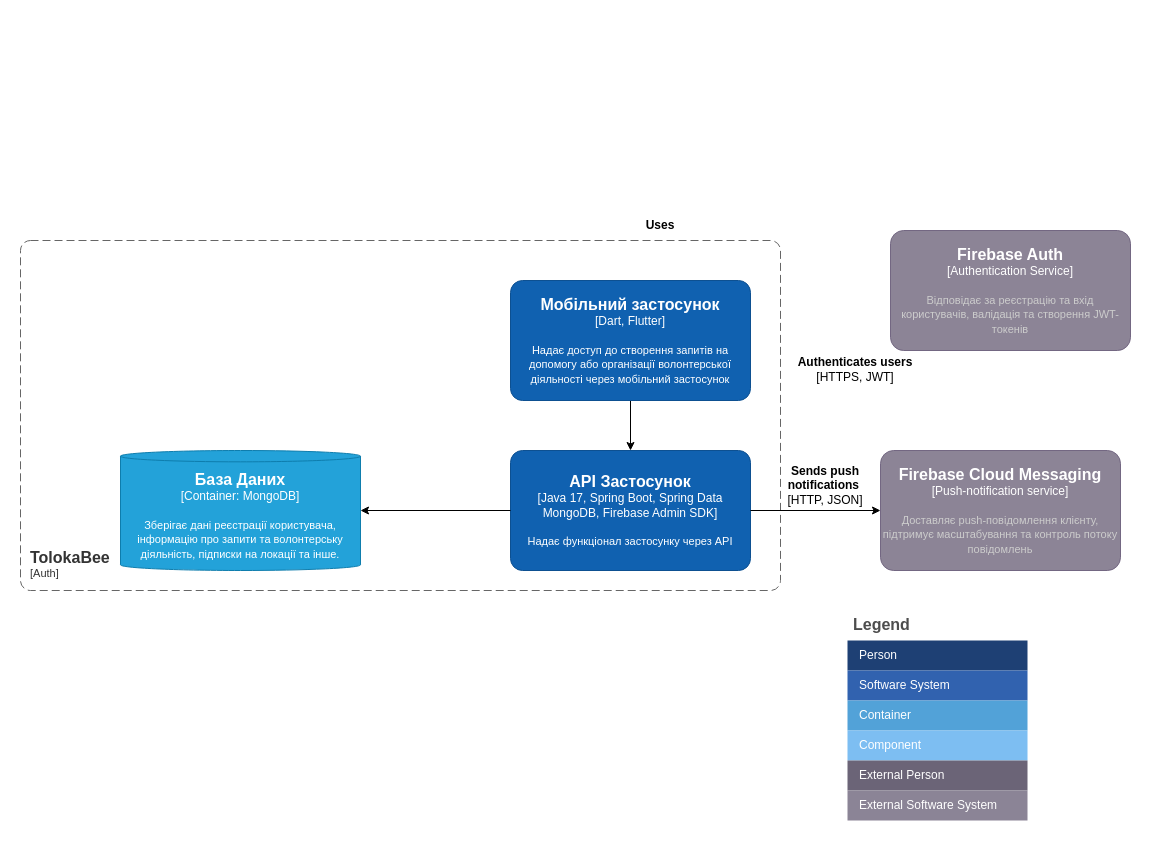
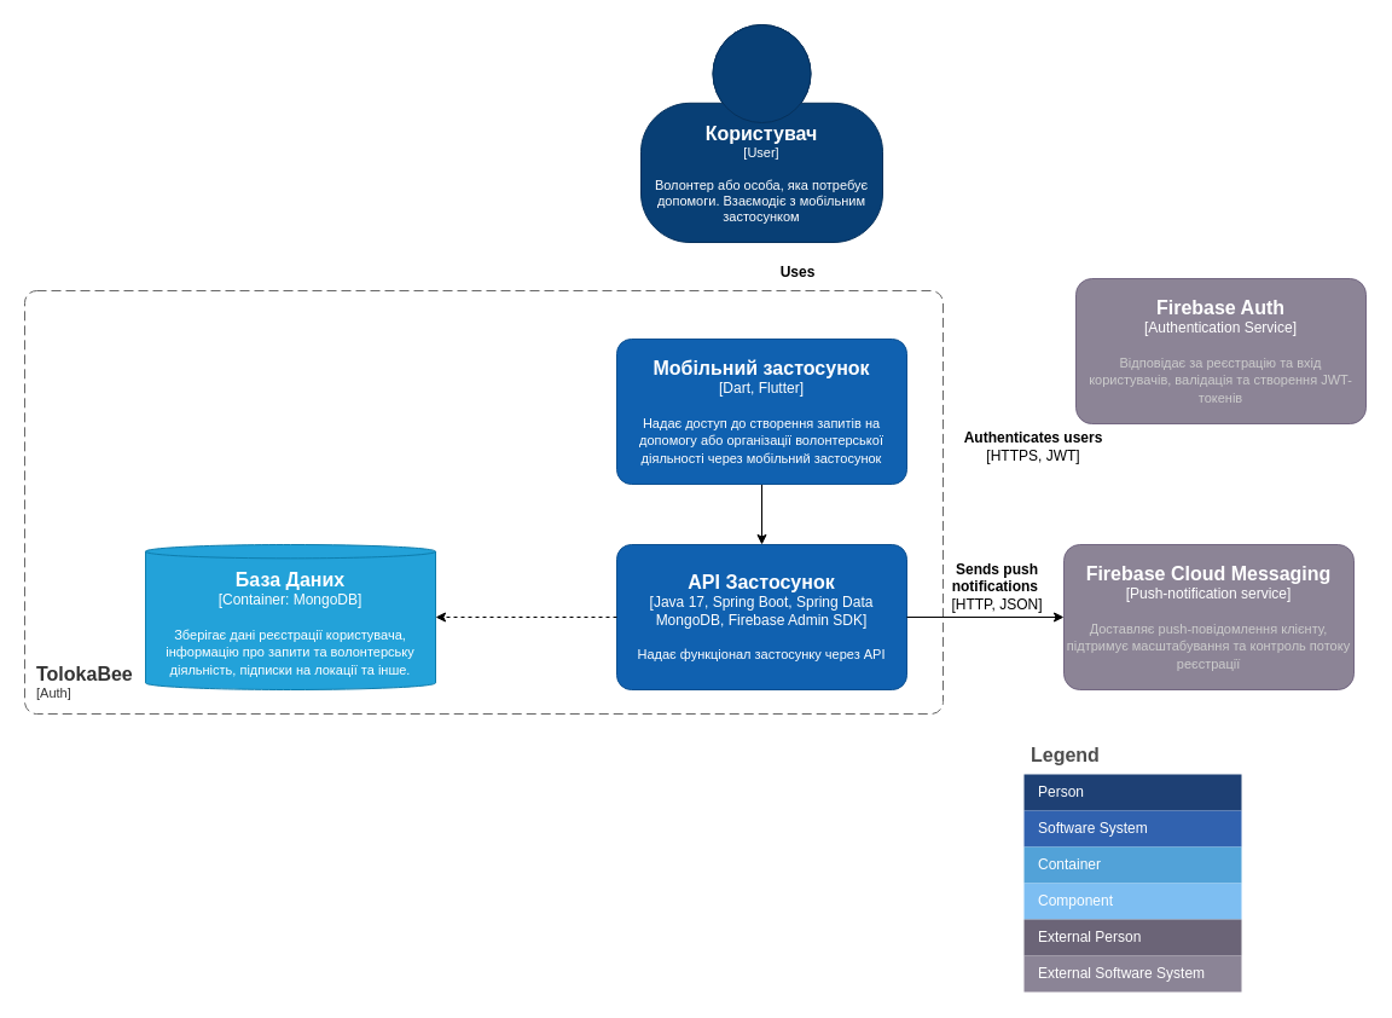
  <mxCell id="0" />
  <mxCell id="1" parent="0" />
+ <mxCell id="2" value="&lt;font style=&quot;font-size: 16px&quot;&gt;&lt;b&gt;Користувач&lt;/b&gt;&lt;/font&gt;&lt;div&gt;[User]&lt;/div&gt;&lt;br&gt;&lt;div&gt;&lt;font style=&quot;font-size: 11px&quot;&gt;&lt;font color=&quot;#ffffff&quot;&gt;Волонтер або особа, яка потребує допомоги. Взаємодіє з мобільним застосунком&lt;/font&gt;&lt;/div&gt;" style="html=1;fontSize=11;dashed=0;whiteSpace=wrap;fillColor=#083F75;strokeColor=#06315C;fontColor=#ffffff;shape=mxgraph.c4.person2;align=center;metaEdit=1;points=[[0.5,0,0],[1,0.5,0],[1,0.75,0],[0.75,1,0],[0.5,1,0],[0.25,1,0],[0,0.75,0],[0,0.5,0]];resizable=0;" parent="1" vertex="1"><mxGeometry x="530" y="20" width="200" height="180" as="geometry" /></mxCell>
  <mxCell id="3" value="&lt;font style=&quot;font-size: 16px&quot;&gt;&lt;b&gt;&lt;div style=&quot;text-align: left&quot;&gt;TolokaBee&lt;/div&gt;&lt;/b&gt;&lt;/font&gt;&lt;div style=&quot;text-align: left&quot;&gt;[Auth]&lt;/div&gt;" style="rounded=1;fontSize=11;whiteSpace=wrap;html=1;dashed=1;arcSize=20;fillColor=none;strokeColor=#666666;fontColor=#333333;labelBackgroundColor=none;align=left;verticalAlign=bottom;labelBorderColor=none;spacingTop=0;spacing=10;dashPattern=8 4;metaEdit=1;rotatable=0;perimeter=rectanglePerimeter;noLabel=0;labelPadding=0;allowArrows=0;connectable=0;expand=0;recursiveResize=0;editable=1;pointerEvents=0;absoluteArcSize=1;points=[[0.25,0,0],[0.5,0,0],[0.75,0,0],[1,0.25,0],[1,0.5,0],[1,0.75,0],[0.75,1,0],[0.5,1,0],[0.25,1,0],[0,0.75,0],[0,0.5,0],[0,0.25,0]];" parent="1" vertex="1"><mxGeometry x="20" y="240" width="760" height="350" as="geometry" /></mxCell>
  <mxCell id="4" style="edgeStyle=orthogonalEdgeStyle;rounded=0;orthogonalLoop=1;jettySize=auto;html=1;" parent="1" source="5" target="7" edge="1"><mxGeometry relative="1" as="geometry" /></mxCell>
  <mxCell id="5" value="&lt;font style=&quot;font-size: 16px&quot;&gt;&lt;b&gt;Мобільний застосунок&lt;/b&gt;&lt;/font&gt;&lt;div&gt;[Dart, Flutter]&lt;/div&gt;&lt;br&gt;&lt;div&gt;&lt;font style=&quot;font-size: 11px&quot;&gt;&lt;font color=&quot;#ffffff&quot;&gt;Надає доступ до створення запитів на допомогу або організації волонтерської діяльності через мобільний застосунок&lt;/font&gt;&lt;/div&gt;" style="rounded=1;whiteSpace=wrap;html=1;labelBackgroundColor=none;fillColor=#1061B0;fontColor=#ffffff;align=center;arcSize=10;strokeColor=#0D5091;metaEdit=1;resizable=0;points=[[0.25,0,0],[0.5,0,0],[0.75,0,0],[1,0.25,0],[1,0.5,0],[1,0.75,0],[0.75,1,0],[0.5,1,0],[0.25,1,0],[0,0.75,0],[0,0.5,0],[0,0.25,0]];" parent="1" vertex="1"><mxGeometry x="510" y="280" width="240" height="120" as="geometry" /></mxCell>
  <mxCell id="6" value="Uses" style="text;html=1;align=center;verticalAlign=middle;whiteSpace=wrap;rounded=0;fontStyle=1" parent="1" vertex="1"><mxGeometry x="630" y="210" width="60" height="30" as="geometry" /></mxCell>
  <mxCell id="7" value="&lt;font style=&quot;font-size: 16px&quot;&gt;&lt;b&gt;API Застосунок&lt;/b&gt;&lt;/font&gt;&lt;div&gt;[Java 17, Spring Boot, Spring Data MongoDB, Firebase Admin SDK]&lt;/div&gt;&lt;br&gt;&lt;div&gt;&lt;font style=&quot;font-size: 11px&quot;&gt;&lt;font color=&quot;#ffffff&quot;&gt;Надає функціонал застосунку через API&lt;/font&gt;&lt;/div&gt;" style="rounded=1;whiteSpace=wrap;html=1;labelBackgroundColor=none;fillColor=#1061B0;fontColor=#ffffff;align=center;arcSize=10;strokeColor=#0D5091;metaEdit=1;resizable=0;points=[[0.25,0,0],[0.5,0,0],[0.75,0,0],[1,0.25,0],[1,0.5,0],[1,0.75,0],[0.75,1,0],[0.5,1,0],[0.25,1,0],[0,0.75,0],[0,0.5,0],[0,0.25,0]];" parent="1" vertex="1"><mxGeometry x="510" y="450" width="240" height="120" as="geometry" /></mxCell>
  <mxCell id="8" value="&lt;font style=&quot;font-size: 16px&quot;&gt;&lt;b&gt;База Даних&lt;/b&gt;&lt;/font&gt;&lt;div&gt;[Container:&amp;nbsp;MongoDB]&lt;/div&gt;&lt;br&gt;&lt;div&gt;&lt;font style=&quot;font-size: 11px&quot;&gt;&lt;font color=&quot;#ffffff&quot;&gt;Зберігає дані реєстрації користувача, інформацію про запити та волонтерську діяльність, підписки на локації та інше.&lt;/font&gt;&lt;/div&gt;" style="shape=cylinder3;size=5.667;whiteSpace=wrap;html=1;boundedLbl=1;rounded=0;labelBackgroundColor=none;fillColor=#23A2D9;fontSize=12;fontColor=#ffffff;align=center;strokeColor=#0E7DAD;metaEdit=1;points=[[0.5,0,0],[1,0.25,0],[1,0.5,0],[1,0.75,0],[0.5,1,0],[0,0.75,0],[0,0.5,0],[0,0.25,0]];resizable=0;" parent="1" vertex="1"><mxGeometry x="120" y="450" width="240" height="120" as="geometry" /></mxCell>
- <mxCell id="9" style="edgeStyle=orthogonalEdgeStyle;rounded=0;orthogonalLoop=1;jettySize=auto;html=1;entryX=1;entryY=0.5;entryDx=0;entryDy=0;entryPerimeter=0;" parent="1" source="7" target="8" edge="1"><mxGeometry relative="1" as="geometry" /></mxCell>
+ <mxCell id="9" style="edgeStyle=orthogonalEdgeStyle;rounded=0;orthogonalLoop=1;jettySize=auto;html=1;entryX=1;entryY=0.5;entryDx=0;entryDy=0;entryPerimeter=0;dashed=1;" parent="1" source="7" target="8" edge="1"><mxGeometry relative="1" as="geometry" /></mxCell>
  <mxCell id="10" value="&lt;font style=&quot;font-size: 16px&quot;&gt;&lt;b&gt;Firebase Auth&lt;/b&gt;&lt;/font&gt;&lt;div&gt;[Authentication Service]&lt;/div&gt;&lt;br&gt;&lt;div&gt;&lt;font style=&quot;font-size: 11px&quot;&gt;&lt;font color=&quot;#cccccc&quot;&gt;Відповідає за реєстрацію та вхід користувачів, валідація та створення JWT-токенів&lt;/font&gt;&lt;/div&gt;" style="rounded=1;whiteSpace=wrap;html=1;labelBackgroundColor=none;fillColor=#8C8496;fontColor=#ffffff;align=center;arcSize=11;strokeColor=#736782;metaEdit=1;resizable=0;points=[[0.25,0,0],[0.5,0,0],[0.75,0,0],[1,0.25,0],[1,0.5,0],[1,0.75,0],[0.75,1,0],[0.5,1,0],[0.25,1,0],[0,0.75,0],[0,0.5,0],[0,0.25,0]];" parent="1" vertex="1"><mxGeometry x="890" y="230" width="240" height="120" as="geometry" /></mxCell>
- <mxCell id="11" value="&lt;font style=&quot;font-size: 16px&quot;&gt;&lt;b&gt;Firebase Cloud Messaging&lt;/b&gt;&lt;/font&gt;&lt;div&gt;[Push-notification service]&lt;/div&gt;&lt;br&gt;&lt;div&gt;&lt;font style=&quot;font-size: 11px&quot;&gt;&lt;font color=&quot;#cccccc&quot;&gt;Доставляє push-повідомлення клієнту, підтримує масштабування та контроль потоку повідомлень&lt;/font&gt;&lt;/div&gt;" style="rounded=1;whiteSpace=wrap;html=1;labelBackgroundColor=none;fillColor=#8C8496;fontColor=#ffffff;align=center;arcSize=11;strokeColor=#736782;metaEdit=1;resizable=0;points=[[0.25,0,0],[0.5,0,0],[0.75,0,0],[1,0.25,0],[1,0.5,0],[1,0.75,0],[0.75,1,0],[0.5,1,0],[0.25,1,0],[0,0.75,0],[0,0.5,0],[0,0.25,0]];" parent="1" vertex="1"><mxGeometry x="880" y="450" width="240" height="120" as="geometry" /></mxCell>
+ <mxCell id="11" value="&lt;font style=&quot;font-size: 16px&quot;&gt;&lt;b&gt;Firebase Cloud Messaging&lt;/b&gt;&lt;/font&gt;&lt;div&gt;[Push-notification service]&lt;/div&gt;&lt;br&gt;&lt;div&gt;&lt;font style=&quot;font-size: 11px&quot;&gt;&lt;font color=&quot;#cccccc&quot;&gt;Доставляє push-повідомлення клієнту, підтримує масштабування та контроль потоку реєстрації&lt;/font&gt;&lt;/div&gt;" style="rounded=1;whiteSpace=wrap;html=1;labelBackgroundColor=none;fillColor=#8C8496;fontColor=#ffffff;align=center;arcSize=11;strokeColor=#736782;metaEdit=1;resizable=0;points=[[0.25,0,0],[0.5,0,0],[0.75,0,0],[1,0.25,0],[1,0.5,0],[1,0.75,0],[0.75,1,0],[0.5,1,0],[0.25,1,0],[0,0.75,0],[0,0.5,0],[0,0.25,0]];" parent="1" vertex="1"><mxGeometry x="880" y="450" width="240" height="120" as="geometry" /></mxCell>
  <mxCell id="12" style="edgeStyle=orthogonalEdgeStyle;rounded=0;orthogonalLoop=1;jettySize=auto;html=1;exitX=1;exitY=0.5;exitDx=0;exitDy=0;exitPerimeter=0;entryX=0;entryY=0.5;entryDx=0;entryDy=0;entryPerimeter=0;" parent="1" source="7" target="11" edge="1"><mxGeometry relative="1" as="geometry" /></mxCell>
  <mxCell id="13" value="&lt;b&gt;Authenticates users &lt;/b&gt;[HTTPS, JWT]" style="text;html=1;align=center;verticalAlign=middle;whiteSpace=wrap;rounded=0;" parent="1" vertex="1"><mxGeometry x="790" y="354" width="130" height="30" as="geometry" /></mxCell>
  <mxCell id="14" value="&lt;b&gt;Sends push notifications&amp;nbsp;&lt;/b&gt;&lt;div&gt;[HTTP, JSON]&lt;/div&gt;" style="text;html=1;align=center;verticalAlign=middle;whiteSpace=wrap;rounded=0;" parent="1" vertex="1"><mxGeometry x="760" y="470" width="130" height="30" as="geometry" /></mxCell>
  <mxCell id="15" value="Legend" style="shape=table;startSize=30;container=1;collapsible=0;childLayout=tableLayout;fontSize=16;align=left;verticalAlign=top;fillColor=none;strokeColor=none;fontColor=#4D4D4D;fontStyle=1;spacingLeft=6;spacing=0;resizable=0;" parent="1" vertex="1"><mxGeometry x="847" y="610" width="180" height="210" as="geometry" /></mxCell>
  <mxCell id="16" value="" style="shape=tableRow;horizontal=0;startSize=0;swimlaneHead=0;swimlaneBody=0;strokeColor=inherit;top=0;left=0;bottom=0;right=0;collapsible=0;dropTarget=0;fillColor=none;points=[[0,0.5],[1,0.5]];portConstraint=eastwest;fontSize=12;" parent="15" vertex="1"><mxGeometry y="30" width="180" height="30" as="geometry" /></mxCell>
  <mxCell id="17" value="Person" style="shape=partialRectangle;html=1;whiteSpace=wrap;connectable=0;strokeColor=inherit;overflow=hidden;fillColor=#1E4074;top=0;left=0;bottom=0;right=0;pointerEvents=1;fontSize=12;align=left;fontColor=#FFFFFF;gradientColor=none;spacingLeft=10;spacingRight=4;" parent="16" vertex="1"><mxGeometry width="180" height="30" as="geometry"><mxRectangle width="180" height="30" as="alternateBounds" /></mxGeometry></mxCell>
  <mxCell id="18" value="" style="shape=tableRow;horizontal=0;startSize=0;swimlaneHead=0;swimlaneBody=0;strokeColor=inherit;top=0;left=0;bottom=0;right=0;collapsible=0;dropTarget=0;fillColor=none;points=[[0,0.5],[1,0.5]];portConstraint=eastwest;fontSize=12;" parent="15" vertex="1"><mxGeometry y="60" width="180" height="30" as="geometry" /></mxCell>
  <mxCell id="19" value="Software System" style="shape=partialRectangle;html=1;whiteSpace=wrap;connectable=0;strokeColor=inherit;overflow=hidden;fillColor=#3162AF;top=0;left=0;bottom=0;right=0;pointerEvents=1;fontSize=12;align=left;fontColor=#FFFFFF;gradientColor=none;spacingLeft=10;spacingRight=4;" parent="18" vertex="1"><mxGeometry width="180" height="30" as="geometry"><mxRectangle width="180" height="30" as="alternateBounds" /></mxGeometry></mxCell>
  <mxCell id="20" value="" style="shape=tableRow;horizontal=0;startSize=0;swimlaneHead=0;swimlaneBody=0;strokeColor=inherit;top=0;left=0;bottom=0;right=0;collapsible=0;dropTarget=0;fillColor=none;points=[[0,0.5],[1,0.5]];portConstraint=eastwest;fontSize=12;" parent="15" vertex="1"><mxGeometry y="90" width="180" height="30" as="geometry" /></mxCell>
  <mxCell id="21" value="Container" style="shape=partialRectangle;html=1;whiteSpace=wrap;connectable=0;strokeColor=inherit;overflow=hidden;fillColor=#52a2d8;top=0;left=0;bottom=0;right=0;pointerEvents=1;fontSize=12;align=left;fontColor=#FFFFFF;gradientColor=none;spacingLeft=10;spacingRight=4;" parent="20" vertex="1"><mxGeometry width="180" height="30" as="geometry"><mxRectangle width="180" height="30" as="alternateBounds" /></mxGeometry></mxCell>
  <mxCell id="22" value="" style="shape=tableRow;horizontal=0;startSize=0;swimlaneHead=0;swimlaneBody=0;strokeColor=inherit;top=0;left=0;bottom=0;right=0;collapsible=0;dropTarget=0;fillColor=none;points=[[0,0.5],[1,0.5]];portConstraint=eastwest;fontSize=12;" parent="15" vertex="1"><mxGeometry y="120" width="180" height="30" as="geometry" /></mxCell>
  <mxCell id="23" value="Component" style="shape=partialRectangle;html=1;whiteSpace=wrap;connectable=0;strokeColor=inherit;overflow=hidden;fillColor=#7dbef2;top=0;left=0;bottom=0;right=0;pointerEvents=1;fontSize=12;align=left;fontColor=#FFFFFF;gradientColor=none;spacingLeft=10;spacingRight=4;" parent="22" vertex="1"><mxGeometry width="180" height="30" as="geometry"><mxRectangle width="180" height="30" as="alternateBounds" /></mxGeometry></mxCell>
  <mxCell id="24" value="" style="shape=tableRow;horizontal=0;startSize=0;swimlaneHead=0;swimlaneBody=0;strokeColor=inherit;top=0;left=0;bottom=0;right=0;collapsible=0;dropTarget=0;fillColor=none;points=[[0,0.5],[1,0.5]];portConstraint=eastwest;fontSize=12;" parent="15" vertex="1"><mxGeometry y="150" width="180" height="30" as="geometry" /></mxCell>
  <mxCell id="25" value="External Person" style="shape=partialRectangle;html=1;whiteSpace=wrap;connectable=0;strokeColor=inherit;overflow=hidden;fillColor=#6b6477;top=0;left=0;bottom=0;right=0;pointerEvents=1;fontSize=12;align=left;fontColor=#FFFFFF;gradientColor=none;spacingLeft=10;spacingRight=4;" parent="24" vertex="1"><mxGeometry width="180" height="30" as="geometry"><mxRectangle width="180" height="30" as="alternateBounds" /></mxGeometry></mxCell>
  <mxCell id="26" value="" style="shape=tableRow;horizontal=0;startSize=0;swimlaneHead=0;swimlaneBody=0;strokeColor=inherit;top=0;left=0;bottom=0;right=0;collapsible=0;dropTarget=0;fillColor=none;points=[[0,0.5],[1,0.5]];portConstraint=eastwest;fontSize=12;" parent="15" vertex="1"><mxGeometry y="180" width="180" height="30" as="geometry" /></mxCell>
  <mxCell id="27" value="External Software System" style="shape=partialRectangle;html=1;whiteSpace=wrap;connectable=0;strokeColor=inherit;overflow=hidden;fillColor=#8b8496;top=0;left=0;bottom=0;right=0;pointerEvents=1;fontSize=12;align=left;fontColor=#FFFFFF;gradientColor=none;spacingLeft=10;spacingRight=4;" parent="26" vertex="1"><mxGeometry width="180" height="30" as="geometry"><mxRectangle width="180" height="30" as="alternateBounds" /></mxGeometry></mxCell>
